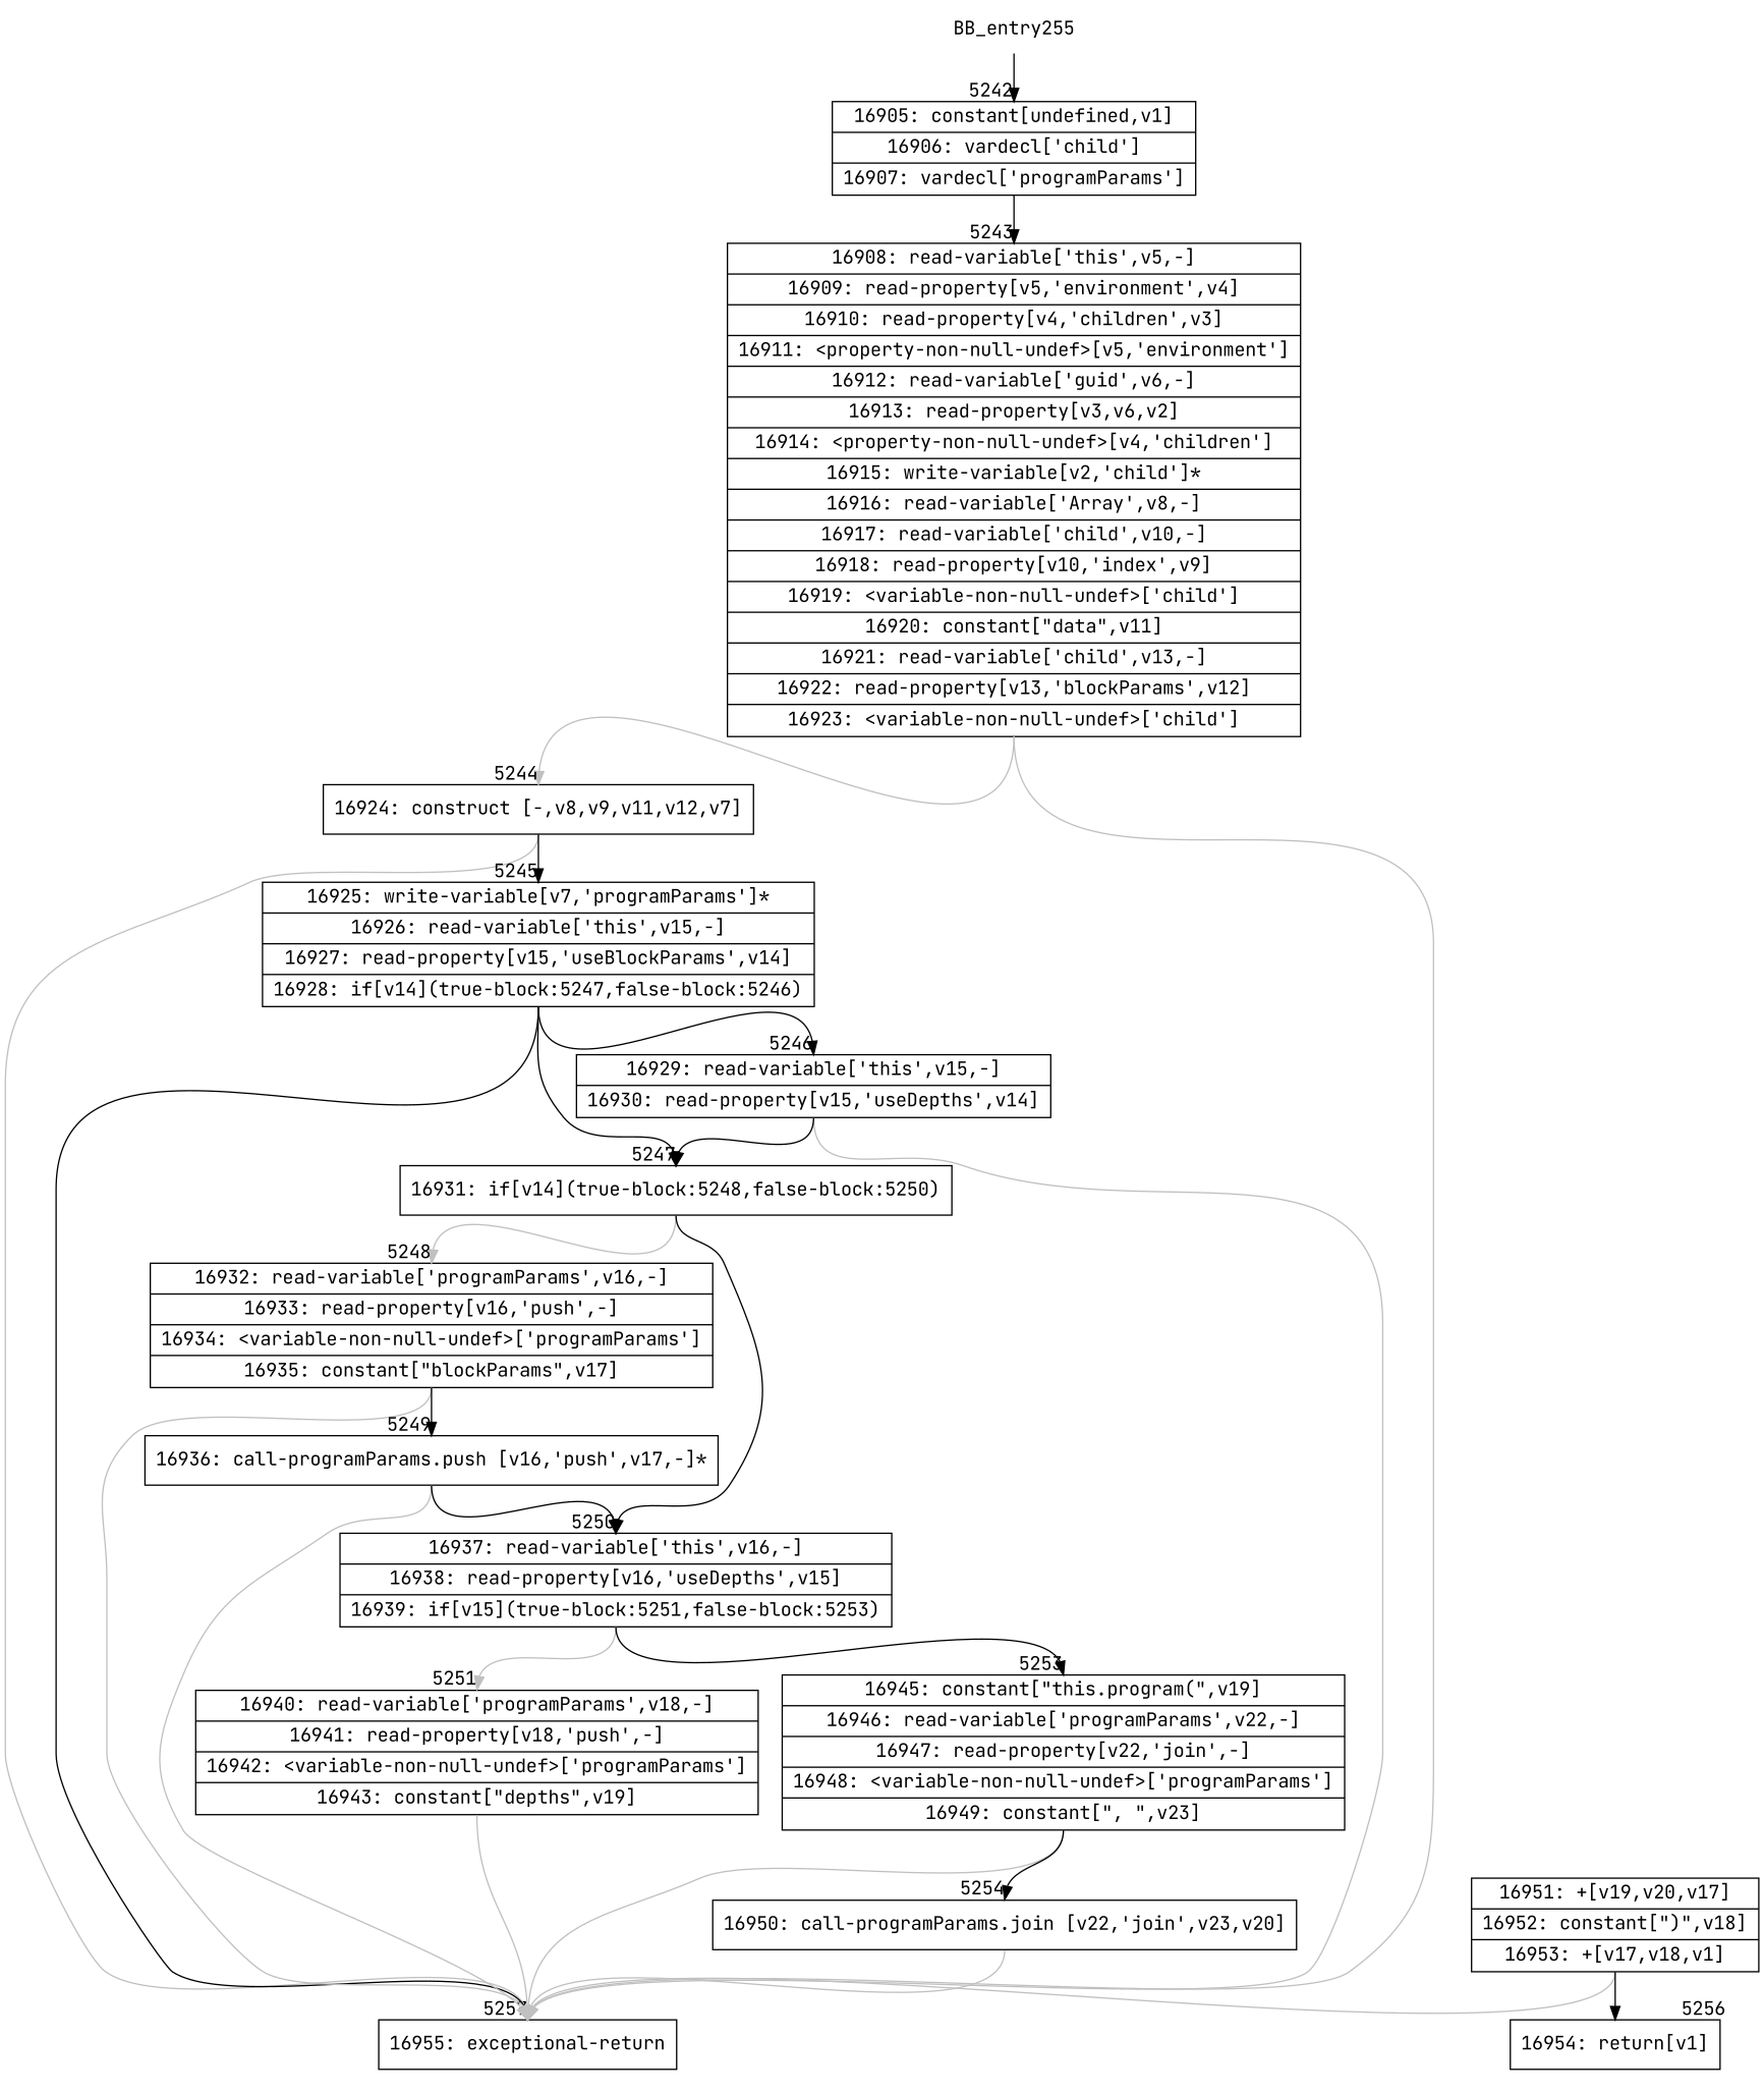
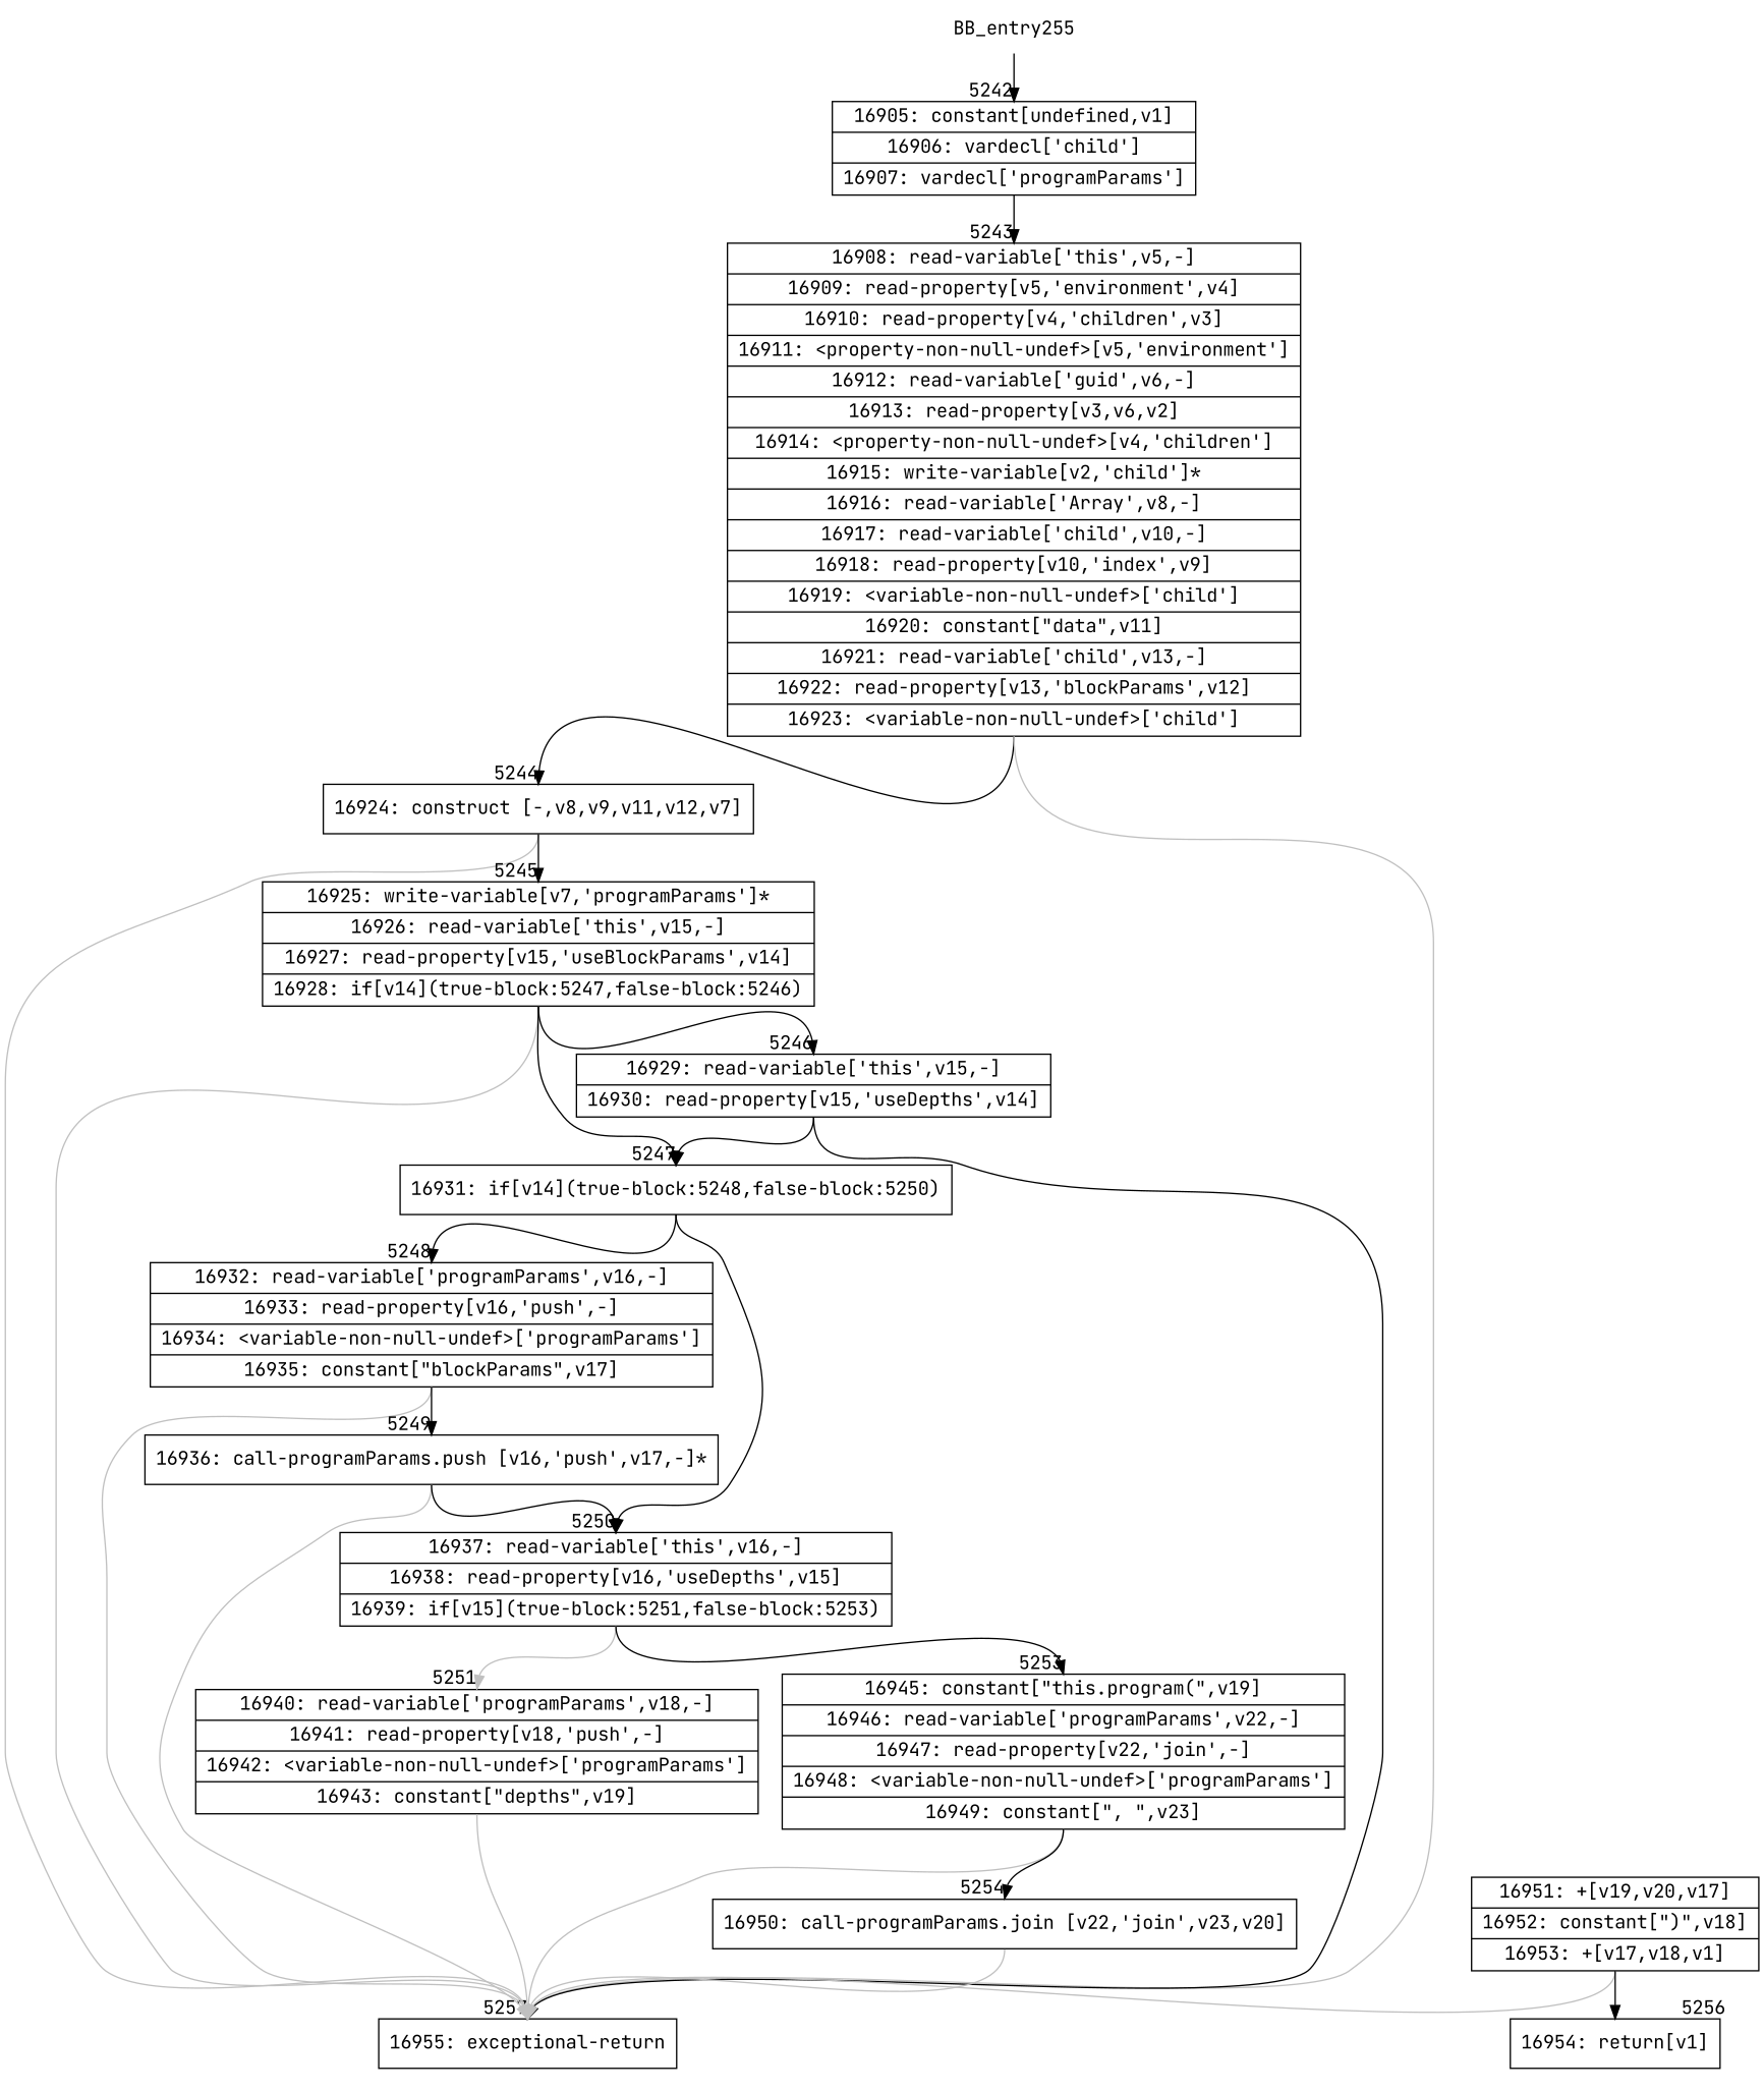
  digraph {
    fontname="JetBrains Mono"
    rankdir=TD
    node [fontname="JetBrains Mono" shape=record]
    edge [fontname="JetBrains Mono" headport=n tailport=s]
    n1 [label=BB_entry255 shape=none]
    n2 [label="{16905: constant[undefined,v1]|16906: vardecl['child']|16907: vardecl['programParams']}"]
    n3 [label="{16908: read-variable['this',v5,-]|16909: read-property[v5,'environment',v4]|16910: read-property[v4,'children',v3]|16911: \<property-non-null-undef\>[v5,'environment']|16912: read-variable['guid',v6,-]|16913: read-property[v3,v6,v2]|16914: \<property-non-null-undef\>[v4,'children']|16915: write-variable[v2,'child']*|16916: read-variable['Array',v8,-]|16917: read-variable['child',v10,-]|16918: read-property[v10,'index',v9]|16919: \<variable-non-null-undef\>['child']|16920: constant[\"data\",v11]|16921: read-variable['child',v13,-]|16922: read-property[v13,'blockParams',v12]|16923: \<variable-non-null-undef\>['child']}"]
    n4 [label="{16924: construct [-,v8,v9,v11,v12,v7]}"]
    n5 [label="{16955: exceptional-return}"]
    n6 [label="{16925: write-variable[v7,'programParams']*|16926: read-variable['this',v15,-]|16927: read-property[v15,'useBlockParams',v14]|16928: if[v14](true-block:5247,false-block:5246)}"]
    n7 [label="{16931: if[v14](true-block:5248,false-block:5250)}"]
    n8 [label="{16929: read-variable['this',v15,-]|16930: read-property[v15,'useDepths',v14]}"]
    n9 [label="{16932: read-variable['programParams',v16,-]|16933: read-property[v16,'push',-]|16934: \<variable-non-null-undef\>['programParams']|16935: constant[\"blockParams\",v17]}"]
    n10 [label="{16937: read-variable['this',v16,-]|16938: read-property[v16,'useDepths',v15]|16939: if[v15](true-block:5251,false-block:5253)}"]
    n11 [label="{16936: call-programParams.push [v16,'push',v17,-]*}"]
    n12 [label="{16940: read-variable['programParams',v18,-]|16941: read-property[v18,'push',-]|16942: \<variable-non-null-undef\>['programParams']|16943: constant[\"depths\",v19]}"]
    n13 [label="{16945: constant[\"this.program(\",v19]|16946: read-variable['programParams',v22,-]|16947: read-property[v22,'join',-]|16948: \<variable-non-null-undef\>['programParams']|16949: constant[\", \",v23]}"]
    n14 [label="{16950: call-programParams.join [v22,'join',v23,v20]}"]
    n15 [label="{16951: +[v19,v20,v17]|16952: constant[\")\",v18]|16953: +[v17,v18,v1]}"]
    n16 [label="{16954: return[v1]}"]
    n1 -> n2 [headlabel="    5242"]
    n2 -> n3 [headlabel="      5243"]
-   n3 -> n4 [headlabel="      5244" color=gray]
+   n3 -> n4 [headlabel="      5244"]
    n3 -> n5 [color=gray headlabel="      5257"]
    n4 -> n5 [color=gray]
    n4 -> n6 [headlabel="      5245"]
-   n6 -> n5 [color=black]
+   n6 -> n5 [color=gray]
    n6 -> n7 [headlabel="      5247"]
    n6 -> n8 [headlabel="      5246"]
-   n7 -> n9 [headlabel="      5248" color=gray]
+   n7 -> n9 [headlabel="      5248"]
    n7 -> n10 [headlabel="      5250"]
-   n8 -> n5 [color=gray]
+   n8 -> n5 [color=black]
    n8 -> n7
    n9 -> n5 [color=gray]
    n9 -> n11 [headlabel="      5249"]
    n10 -> n12 [color=gray headlabel="      5251"]
    n10 -> n13 [headlabel="      5253"]
    n11 -> n5 [color=gray]
    n11 -> n10
    n12 -> n5 [color=gray]
    n13 -> n5 [color=gray]
    n13 -> n14 [headlabel="      5254"]
    n14 -> n5 [color=gray]
    n15 -> n5 [color=gray]
    n15 -> n16 [headlabel="      5256"]
  }
